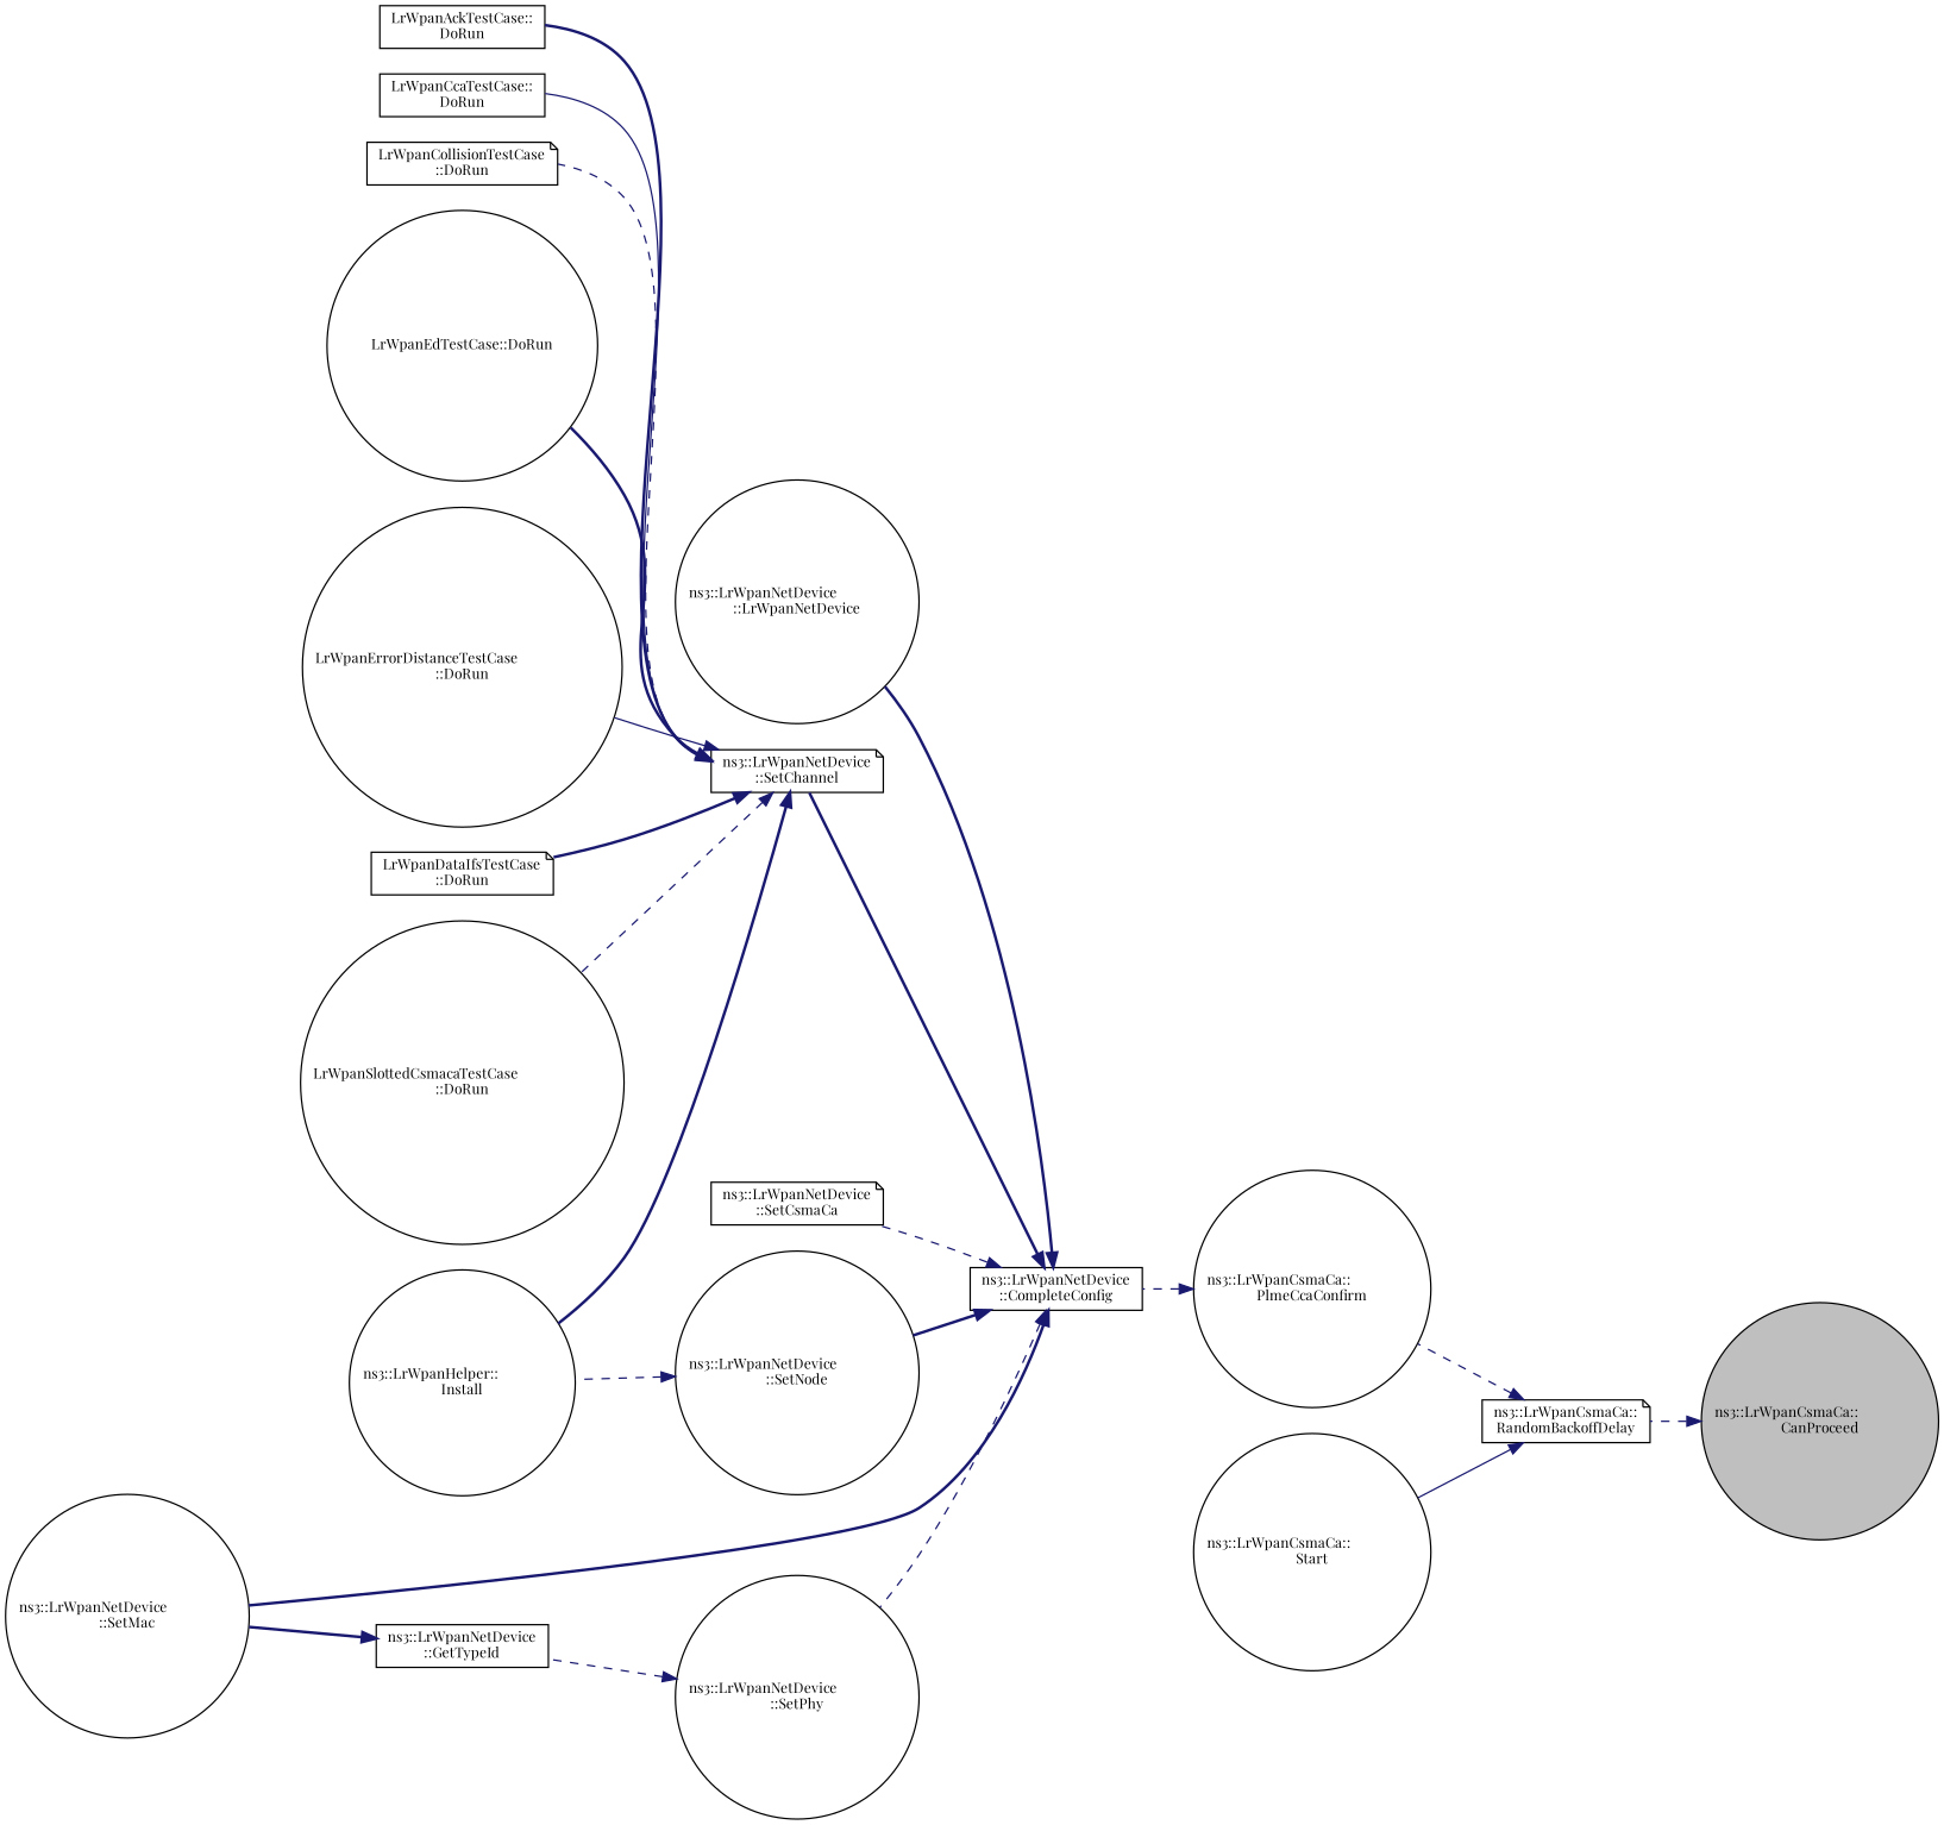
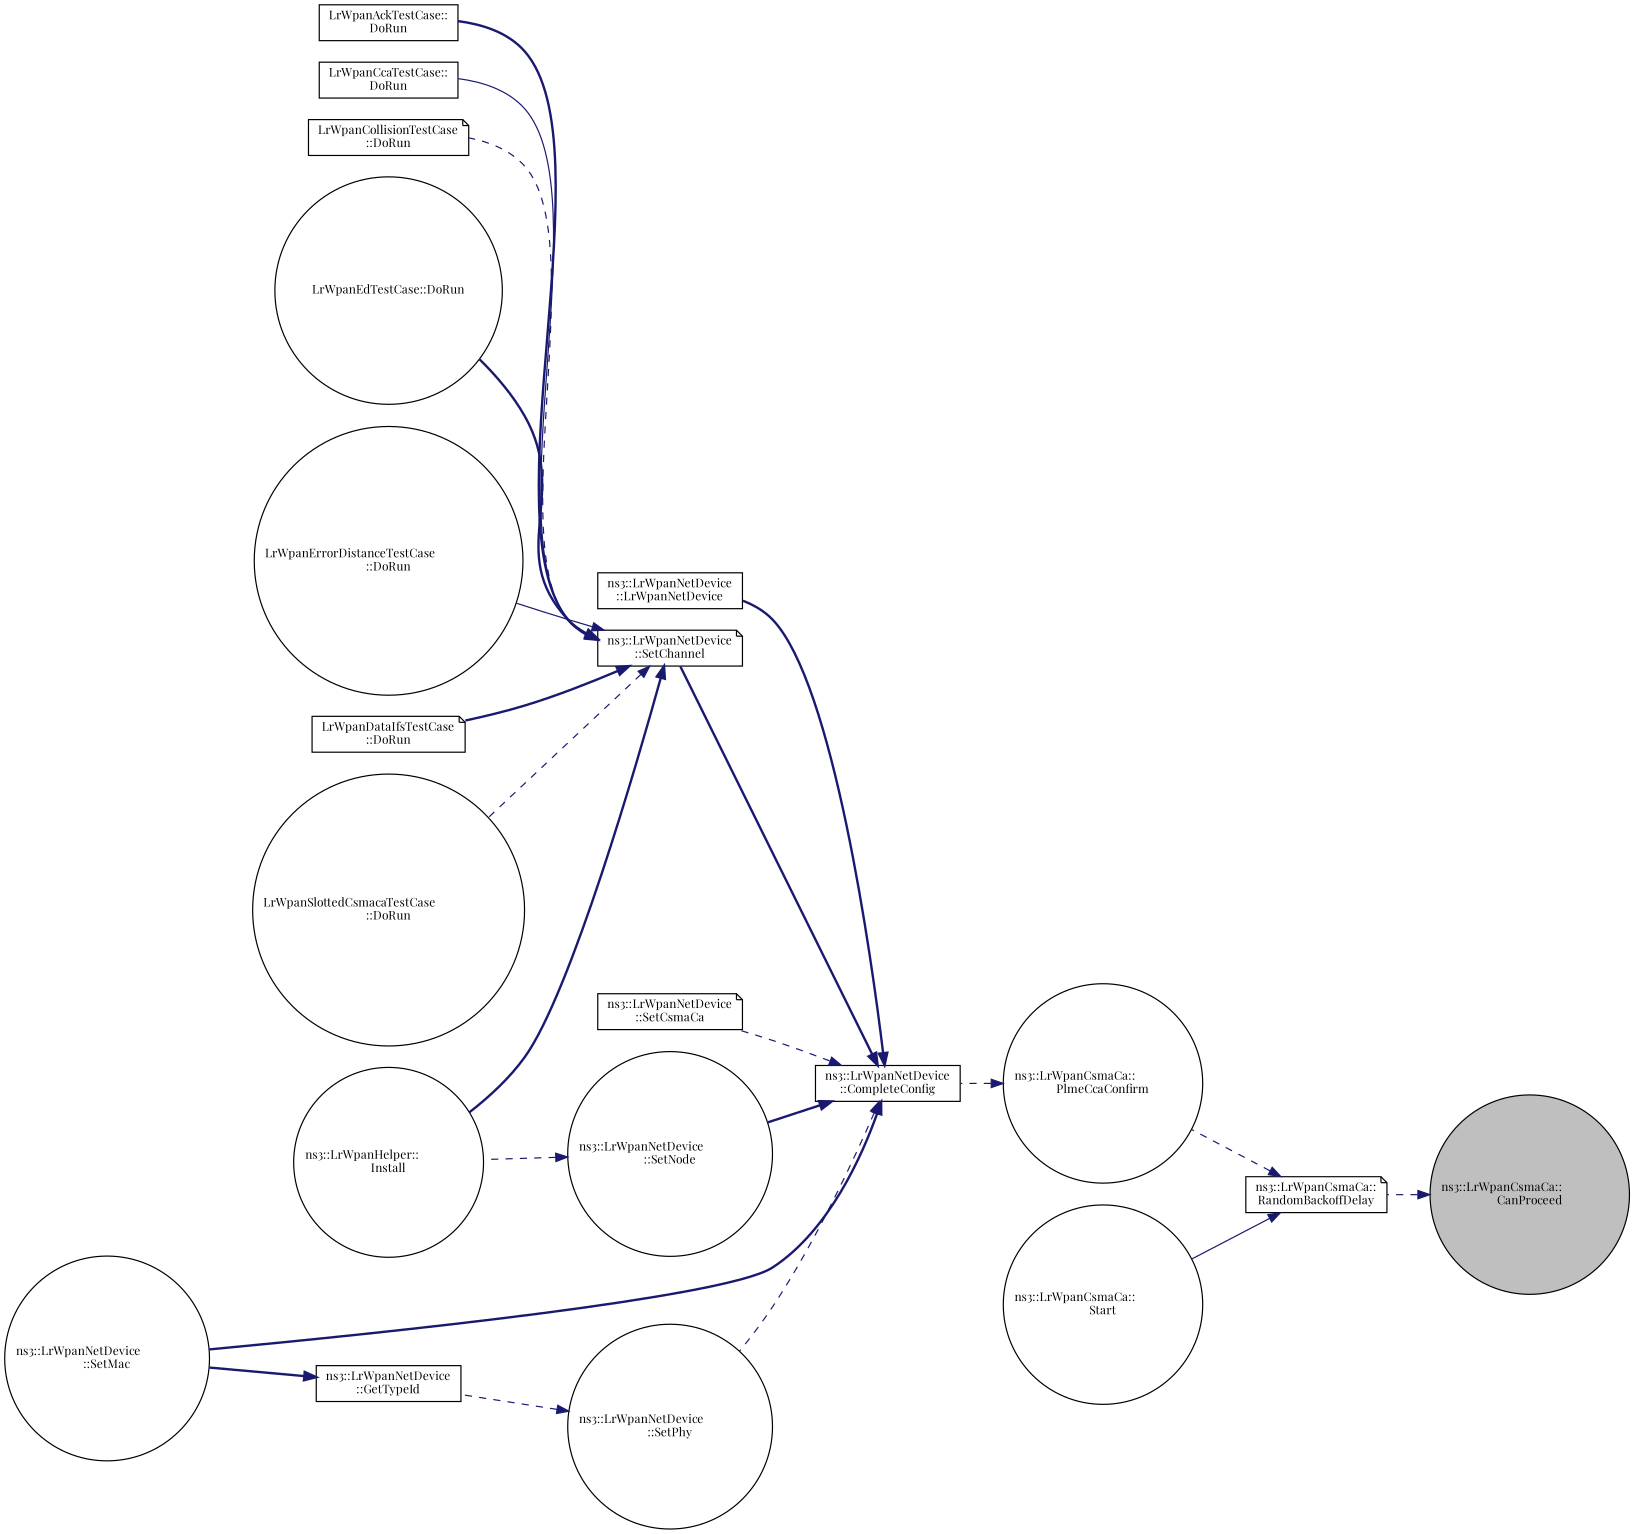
  digraph {
    fontname="Playfair Display"
    rankdir=RL
    node [color=black fillcolor=white fontname="Playfair Display" fontsize=10 shape=circle style=filled]
    edge [color=midnightblue dir=back fontname="Playfair Display" fontsize=10 labelfontname=Helvetica labelfontsize=10 style=dashed]
    n1 [fillcolor=grey75 fontcolor=black height=0.2 label="ns3::LrWpanCsmaCa::\lCanProceed" width=0.4]
    n2 [height=0.2 label="ns3::LrWpanCsmaCa::\lRandomBackoffDelay" shape=note width=0.4]
    n3 [height=0.2 label="ns3::LrWpanCsmaCa::\lPlmeCcaConfirm" width=0.4]
    n4 [height=0.2 label="ns3::LrWpanCsmaCa::\lStart" width=0.4]
    n5 [height=0.2 label="ns3::LrWpanNetDevice\l::CompleteConfig" shape=box width=0.4]
-   n6 [height=0.2 label="ns3::LrWpanNetDevice\l::LrWpanNetDevice" width=0.4]
+   n6 [height=0.2 label="ns3::LrWpanNetDevice\l::LrWpanNetDevice" shape=box width=0.4]
    n7 [height=0.2 label="ns3::LrWpanNetDevice\l::SetChannel" shape=note width=0.4]
    n8 [height=0.2 label="ns3::LrWpanNetDevice\l::SetCsmaCa" shape=note width=0.4]
    n9 [height=0.2 label="ns3::LrWpanNetDevice\l::SetMac" width=0.4]
    n10 [height=0.2 label="ns3::LrWpanNetDevice\l::SetNode" width=0.4]
    n11 [height=0.2 label="ns3::LrWpanNetDevice\l::SetPhy" width=0.4]
    n12 [height=0.2 label="LrWpanAckTestCase::\lDoRun" shape=box width=0.4]
    n13 [height=0.2 label="LrWpanCcaTestCase::\lDoRun" shape=box width=0.4]
    n14 [height=0.2 label="LrWpanCollisionTestCase\l::DoRun" shape=note width=0.4]
    n15 [height=0.2 label="LrWpanEdTestCase::DoRun" width=0.4]
    n16 [height=0.2 label="LrWpanErrorDistanceTestCase\l::DoRun" width=0.4]
    n17 [height=0.2 label="LrWpanDataIfsTestCase\l::DoRun" shape=note width=0.4]
    n18 [height=0.2 label="LrWpanSlottedCsmacaTestCase\l::DoRun" width=0.4]
    n19 [height=0.2 label="ns3::LrWpanHelper::\lInstall" width=0.4]
    n20 [height=0.2 label="ns3::LrWpanNetDevice\l::GetTypeId" shape=box width=0.4]
    n1 -> n2
    n2 -> n3
    n2 -> n4 [style=solid]
    n3 -> n5
    n5 -> n6 [style=bold]
    n5 -> n7 [style=bold]
    n5 -> n8
    n5 -> n9 [style=bold]
    n5 -> n10 [style=bold]
    n5 -> n11
    n7 -> n12 [style=bold]
    n7 -> n13 [style=solid]
    n7 -> n14
    n7 -> n15 [style=bold]
    n7 -> n16 [style=solid]
    n7 -> n17 [style=bold]
    n7 -> n18
    n7 -> n19 [style=bold]
    n10 -> n19
    n11 -> n20
    n20 -> n9 [style=bold]
  }
